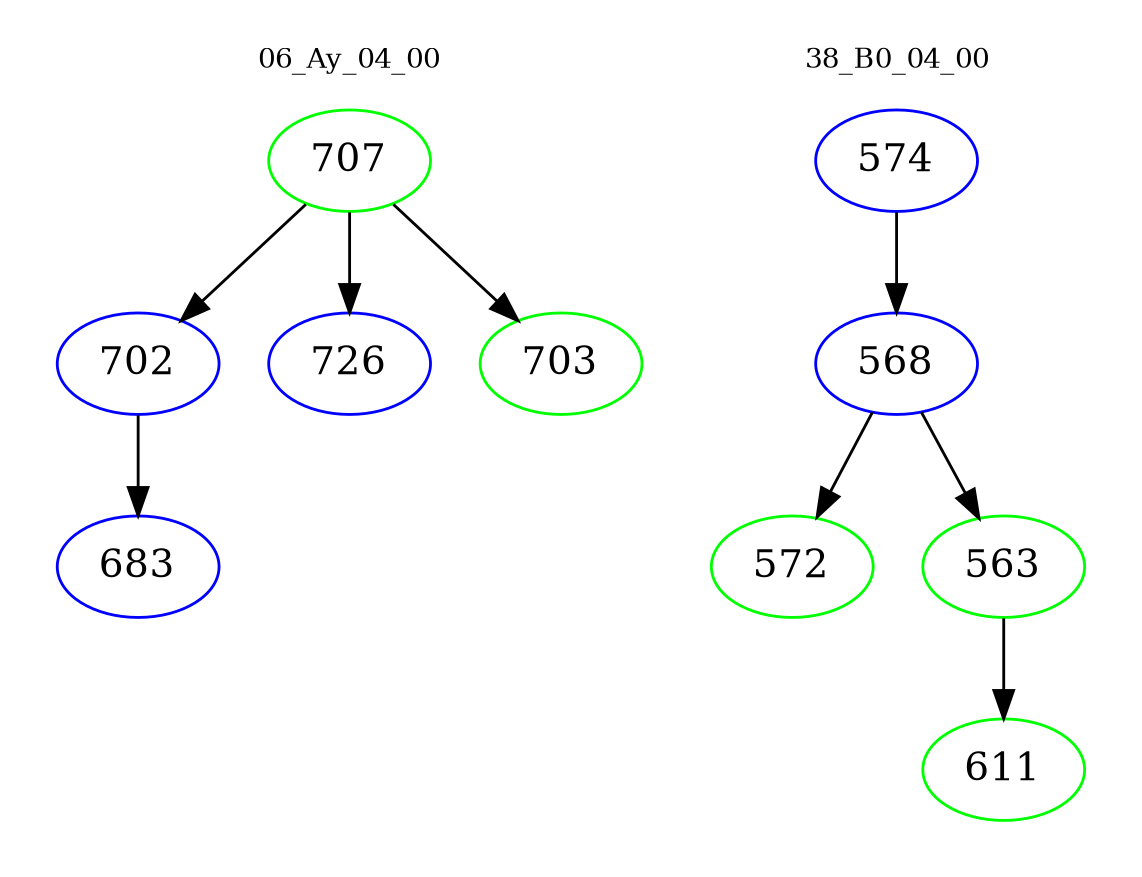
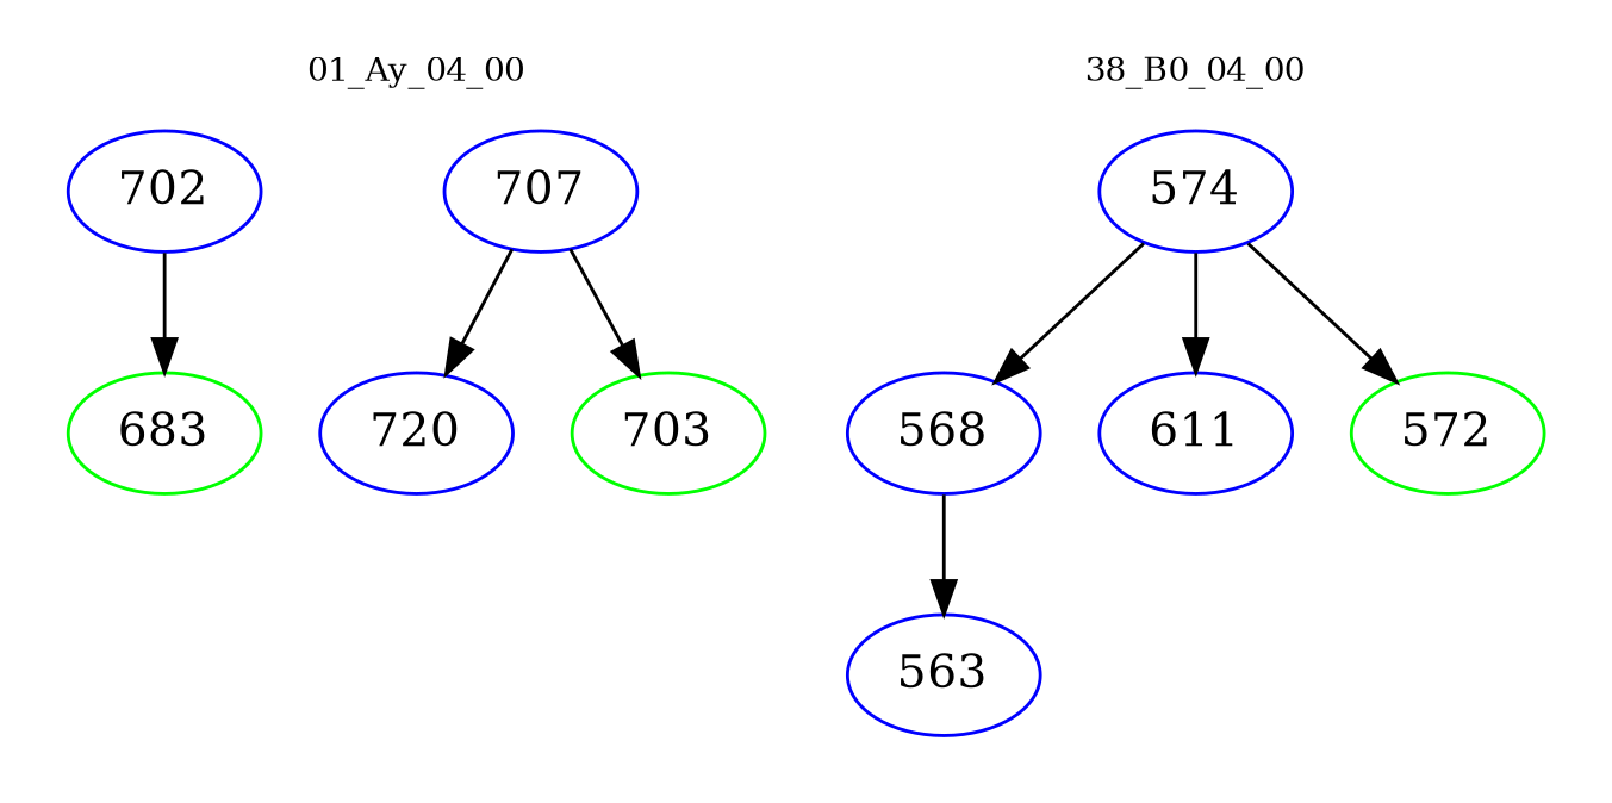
  digraph {
    node [color=blue]
    edge [color=black]
-   n1 [color=green label=707]
+   n1 [label=707]
    n2 [label=702]
-   n3 [label=726]
+   n3 [label=720]
    n4 [color=green label=703]
-   n5 [label=683]
+   n5 [color=green label=683]
    n6 [label=574]
    n7 [label=568]
-   n8 [color=green label=611]
+   n8 [label=611]
    n9 [color=green label=572]
-   n10 [color=green label=563]
+   n10 [label=563]
    subgraph cluster_1 {
      color=white
      fontsize=10
-     label="06_Ay_04_00"
+     label="01_Ay_04_00"
      n1
      n2
      n3
      n4
      n5
    }
    subgraph cluster_2 {
      color=white
      fontsize=10
      label="38_B0_04_00"
      n6
      n7
      n8
      n9
      n10
    }
-   n1 -> n2
    n1 -> n3
    n1 -> n4
    n2 -> n5
    n6 -> n7
-   n10 -> n8
-   n7 -> n9
+   n6 -> n8
+   n6 -> n9
    n7 -> n10
  }
